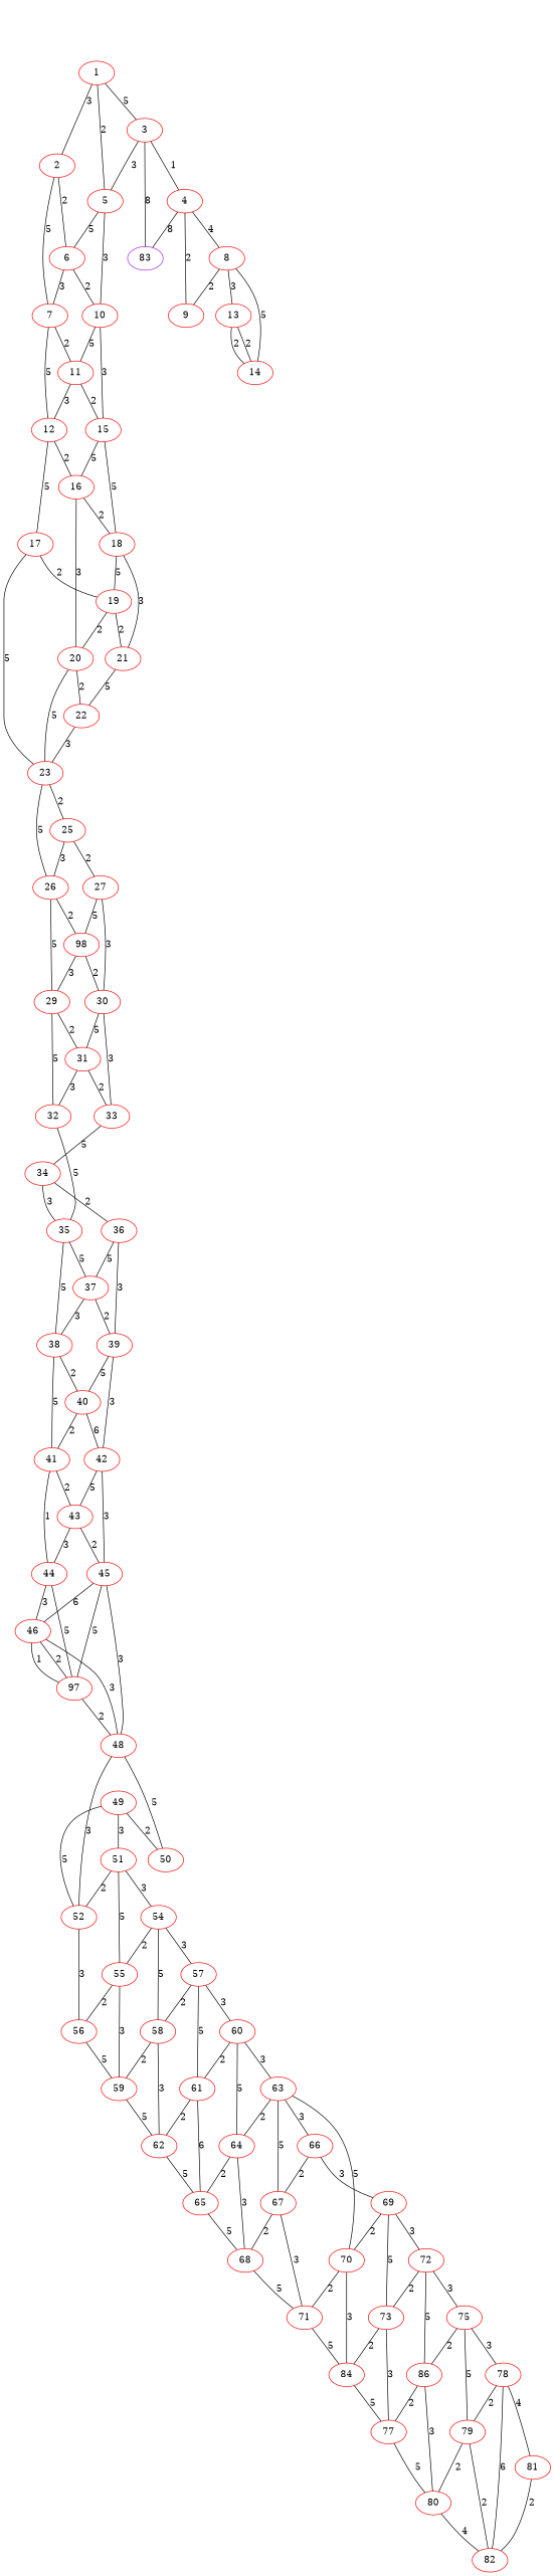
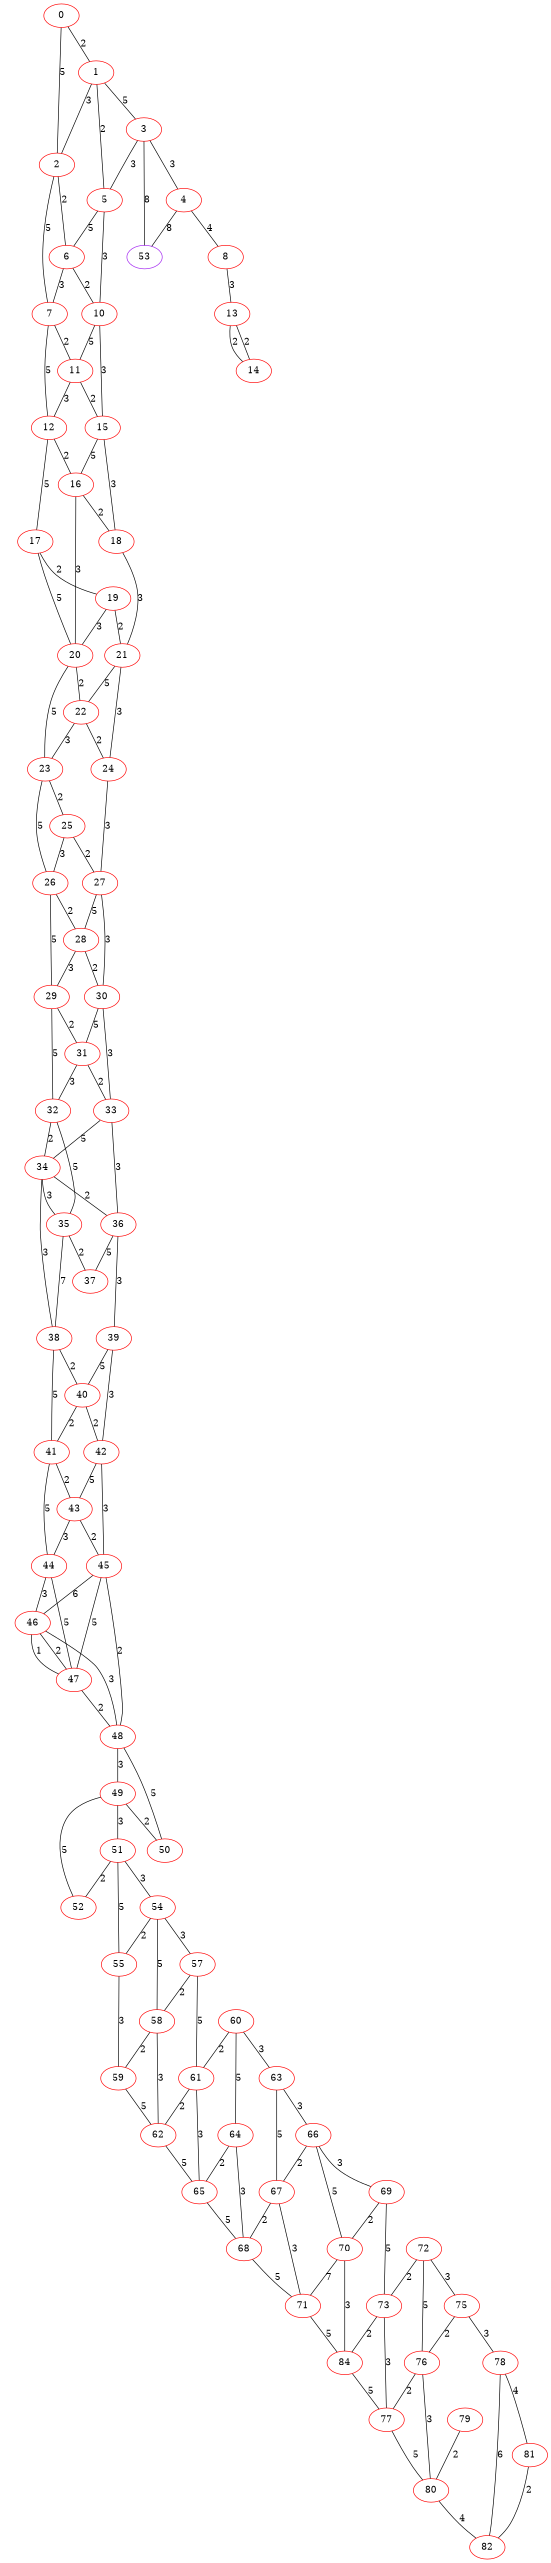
  graph {
    node [color=red weight=1]
+   0
    1
    2
    3
    5
    6
    7
    4
-   83 [color=purple weight=4]
+   83 [color=purple weight=4 label=53]
    10
    11
    12
    8
-   9
    13
    14
    15
    16
    17
    18
    20
    19
    21
    22
    23
+   24
    25
    26
    27
-   28 [label=98]
+   28
    29
    30
    31
    32
    33
    34
    35
    36
    37
    38
    39
    40
    41
    42
    43
    44
    45
    46
-   47 [label=97]
+   47
    48
    49
    50
    51
    52
    54
    55
-   56
    57
    58
    59
    60
    61
    62
    63
    64
    65
    66
    67
    68
    69
    70
    71
    72
    73
    n75 [label=84]
    75
-   76 [label=86]
+   76
    77
    78
    79
    80
    81
    82
+   0 -- 1 [label=2]
+   0 -- 2 [label=5]
    1 -- 2 [label=3]
    1 -- 3 [label=5]
    1 -- 5 [label=2]
    2 -- 6 [label=2]
    2 -- 7 [label=5]
    3 -- 5 [label=3]
-   3 -- 4 [label=1]
+   3 -- 4 [label=3]
    3 -- 83 [label=8]
    5 -- 6 [label=5]
    5 -- 10 [label=3]
    6 -- 7 [label=3]
    6 -- 10 [label=2]
    7 -- 11 [label=2]
    7 -- 12 [label=5]
    4 -- 83 [label=8]
    4 -- 8 [label=4]
-   4 -- 9 [label=2]
    10 -- 11 [label=5]
    10 -- 15 [label=3]
    11 -- 12 [label=3]
    11 -- 15 [label=2]
    12 -- 16 [label=2]
    12 -- 17 [label=5]
-   8 -- 9 [label=2]
    8 -- 13 [label=3]
-   8 -- 14 [label=5]
    13 -- 14 [label=2]
    13 -- 14 [label=2]
    15 -- 16 [label=5]
-   15 -- 18 [label=5]
+   15 -- 18 [label=3]
    16 -- 18 [label=2]
    16 -- 20 [label=3]
-   17 -- 23 [label=5]
+   17 -- 20 [label=5]
    17 -- 19 [label=2]
-   18 -- 19 [label=5]
    18 -- 21 [label=3]
    20 -- 22 [label=2]
    20 -- 23 [label=5]
-   19 -- 20 [label=2]
+   19 -- 20 [label=3]
    19 -- 21 [label=2]
    21 -- 22 [label=5]
+   21 -- 24 [label=3]
    22 -- 23 [label=3]
+   22 -- 24 [label=2]
    23 -- 25 [label=2]
    23 -- 26 [label=5]
+   24 -- 27 [label=3]
    25 -- 26 [label=3]
    25 -- 27 [label=2]
    26 -- 28 [label=2]
    26 -- 29 [label=5]
    27 -- 28 [label=5]
    27 -- 30 [label=3]
    28 -- 29 [label=3]
    28 -- 30 [label=2]
    29 -- 31 [label=2]
    29 -- 32 [label=5]
    30 -- 31 [label=5]
    30 -- 33 [label=3]
    31 -- 32 [label=3]
    31 -- 33 [label=2]
+   32 -- 34 [label=2]
    32 -- 35 [label=5]
    33 -- 34 [label=5]
+   33 -- 36 [label=3]
    34 -- 35 [label=3]
    34 -- 36 [label=2]
-   35 -- 37 [label=5]
-   35 -- 38 [label=5]
+   35 -- 37 [label=2]
+   35 -- 38 [label=7]
    36 -- 37 [label=5]
    36 -- 39 [label=3]
-   37 -- 38 [label=3]
-   37 -- 39 [label=2]
+   34 -- 38 [label=3]
    38 -- 40 [label=2]
    38 -- 41 [label=5]
    39 -- 40 [label=5]
    39 -- 42 [label=3]
    40 -- 41 [label=2]
-   40 -- 42 [label=6]
+   40 -- 42 [label=2]
    41 -- 43 [label=2]
-   41 -- 44 [label=1]
+   41 -- 44 [label=5]
    42 -- 43 [label=5]
    42 -- 45 [label=3]
    43 -- 44 [label=3]
    43 -- 45 [label=2]
    44 -- 46 [label=3]
    44 -- 47 [label=5]
    45 -- 46 [label=6]
    45 -- 47 [label=5]
-   45 -- 48 [label=3]
+   45 -- 48 [label=2]
    46 -- 47 [label=1]
    46 -- 47 [label=2]
    46 -- 48 [label=3]
    47 -- 48 [label=2]
-   48 -- 52 [label=3]
+   48 -- 49 [label=3]
    48 -- 50 [label=5]
    49 -- 50 [label=2]
    49 -- 51 [label=3]
    49 -- 52 [label=5]
    51 -- 52 [label=2]
    51 -- 54 [label=3]
    51 -- 55 [label=5]
-   52 -- 56 [label=3]
    54 -- 55 [label=2]
    54 -- 57 [label=3]
    54 -- 58 [label=5]
-   55 -- 56 [label=2]
    55 -- 59 [label=3]
-   56 -- 59 [label=5]
    57 -- 58 [label=2]
-   57 -- 60 [label=3]
    57 -- 61 [label=5]
    58 -- 59 [label=2]
    58 -- 62 [label=3]
    59 -- 62 [label=5]
    60 -- 61 [label=2]
    60 -- 63 [label=3]
    60 -- 64 [label=5]
    61 -- 62 [label=2]
-   61 -- 65 [label=6]
+   61 -- 65 [label=3]
    62 -- 65 [label=5]
-   63 -- 64 [label=2]
    63 -- 66 [label=3]
    63 -- 67 [label=5]
    64 -- 65 [label=2]
    64 -- 68 [label=3]
    65 -- 68 [label=5]
    66 -- 67 [label=2]
    66 -- 69 [label=3]
-   63 -- 70 [label=5]
+   66 -- 70 [label=5]
    67 -- 68 [label=2]
    67 -- 71 [label=3]
    68 -- 71 [label=5]
    69 -- 70 [label=2]
-   69 -- 72 [label=3]
    69 -- 73 [label=5]
-   70 -- 71 [label=2]
+   70 -- 71 [label=7]
    70 -- n75 [label=3]
    71 -- n75 [label=5]
    72 -- 73 [label=2]
    72 -- 75 [label=3]
    72 -- 76 [label=5]
    73 -- n75 [label=2]
    73 -- 77 [label=3]
    n75 -- 77 [label=5]
    75 -- 76 [label=2]
    75 -- 78 [label=3]
-   75 -- 79 [label=5]
    76 -- 77 [label=2]
    76 -- 80 [label=3]
    77 -- 80 [label=5]
-   78 -- 79 [label=2]
    78 -- 81 [label=4]
    78 -- 82 [label=6]
    79 -- 80 [label=2]
-   79 -- 82 [label=2]
    80 -- 82 [label=4]
    81 -- 82 [label=2]
  }
